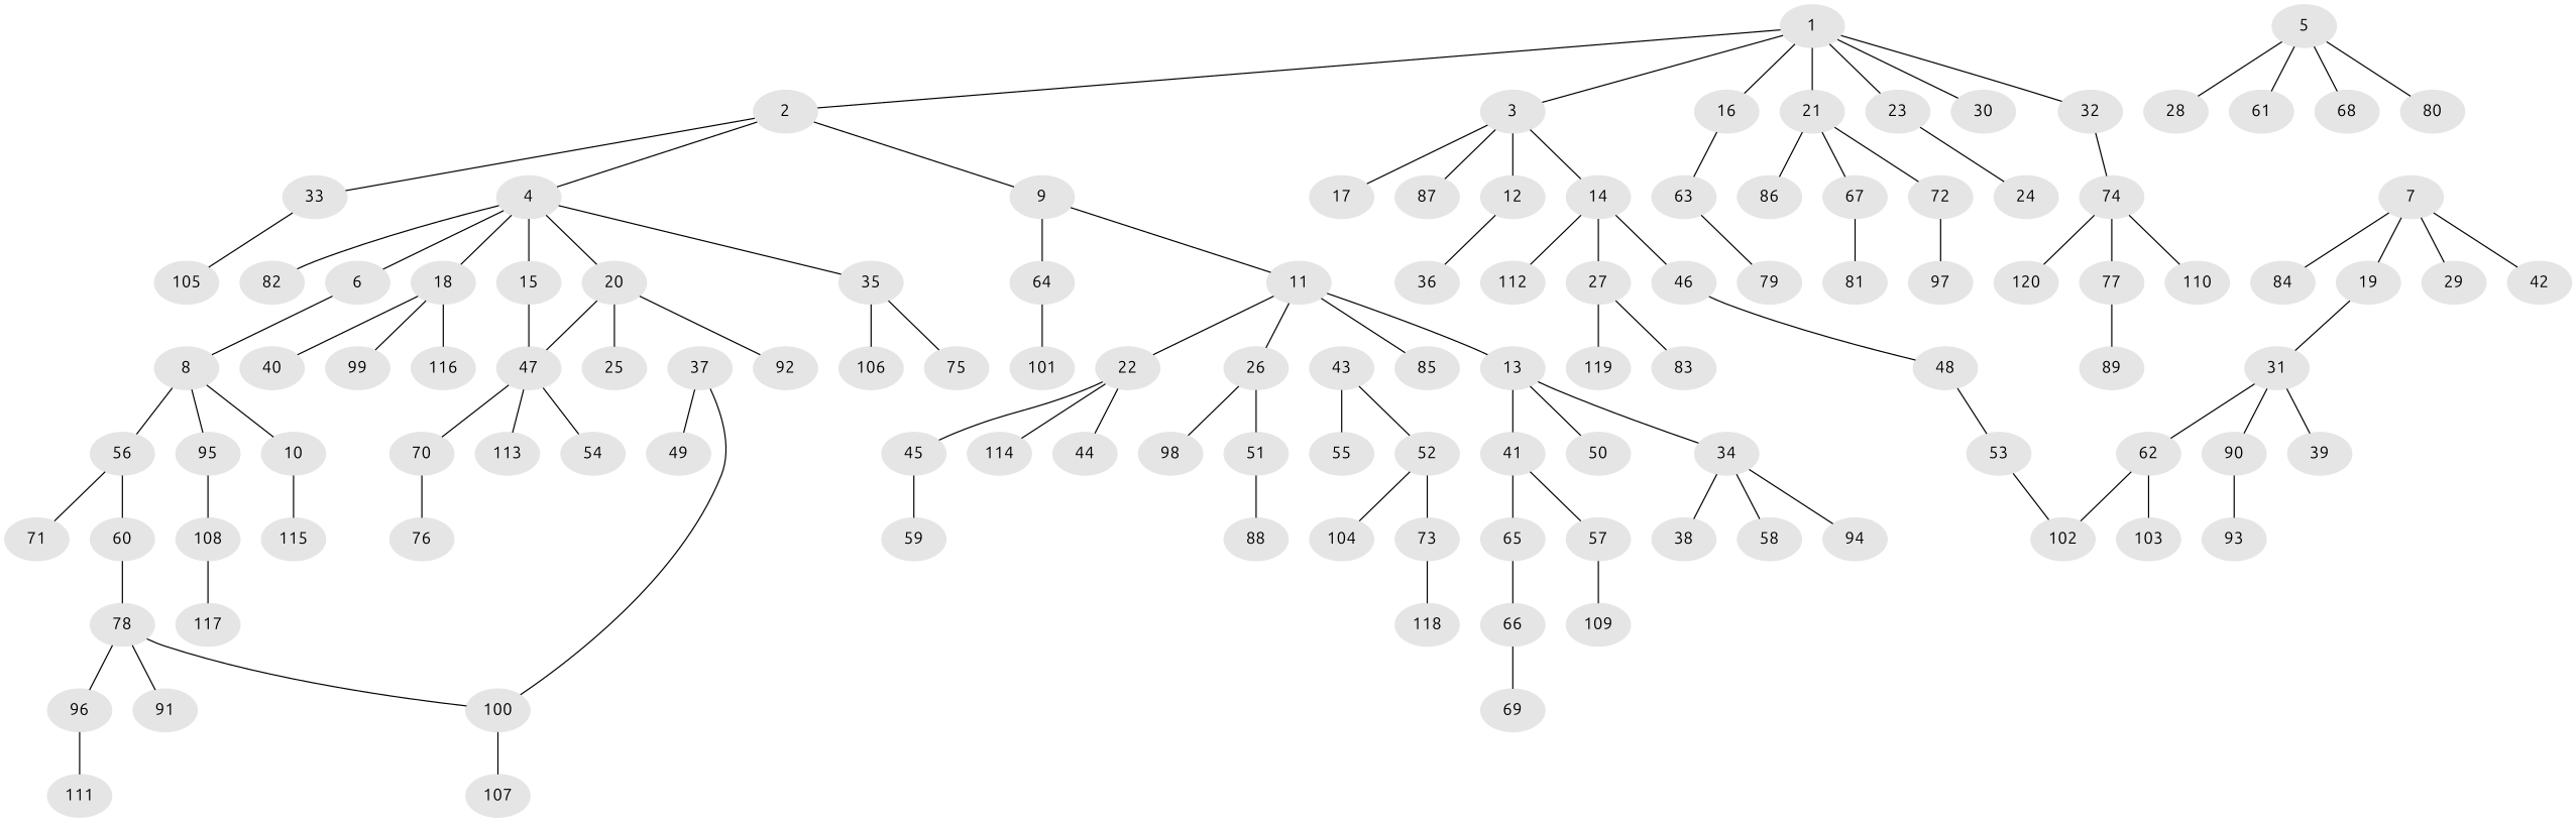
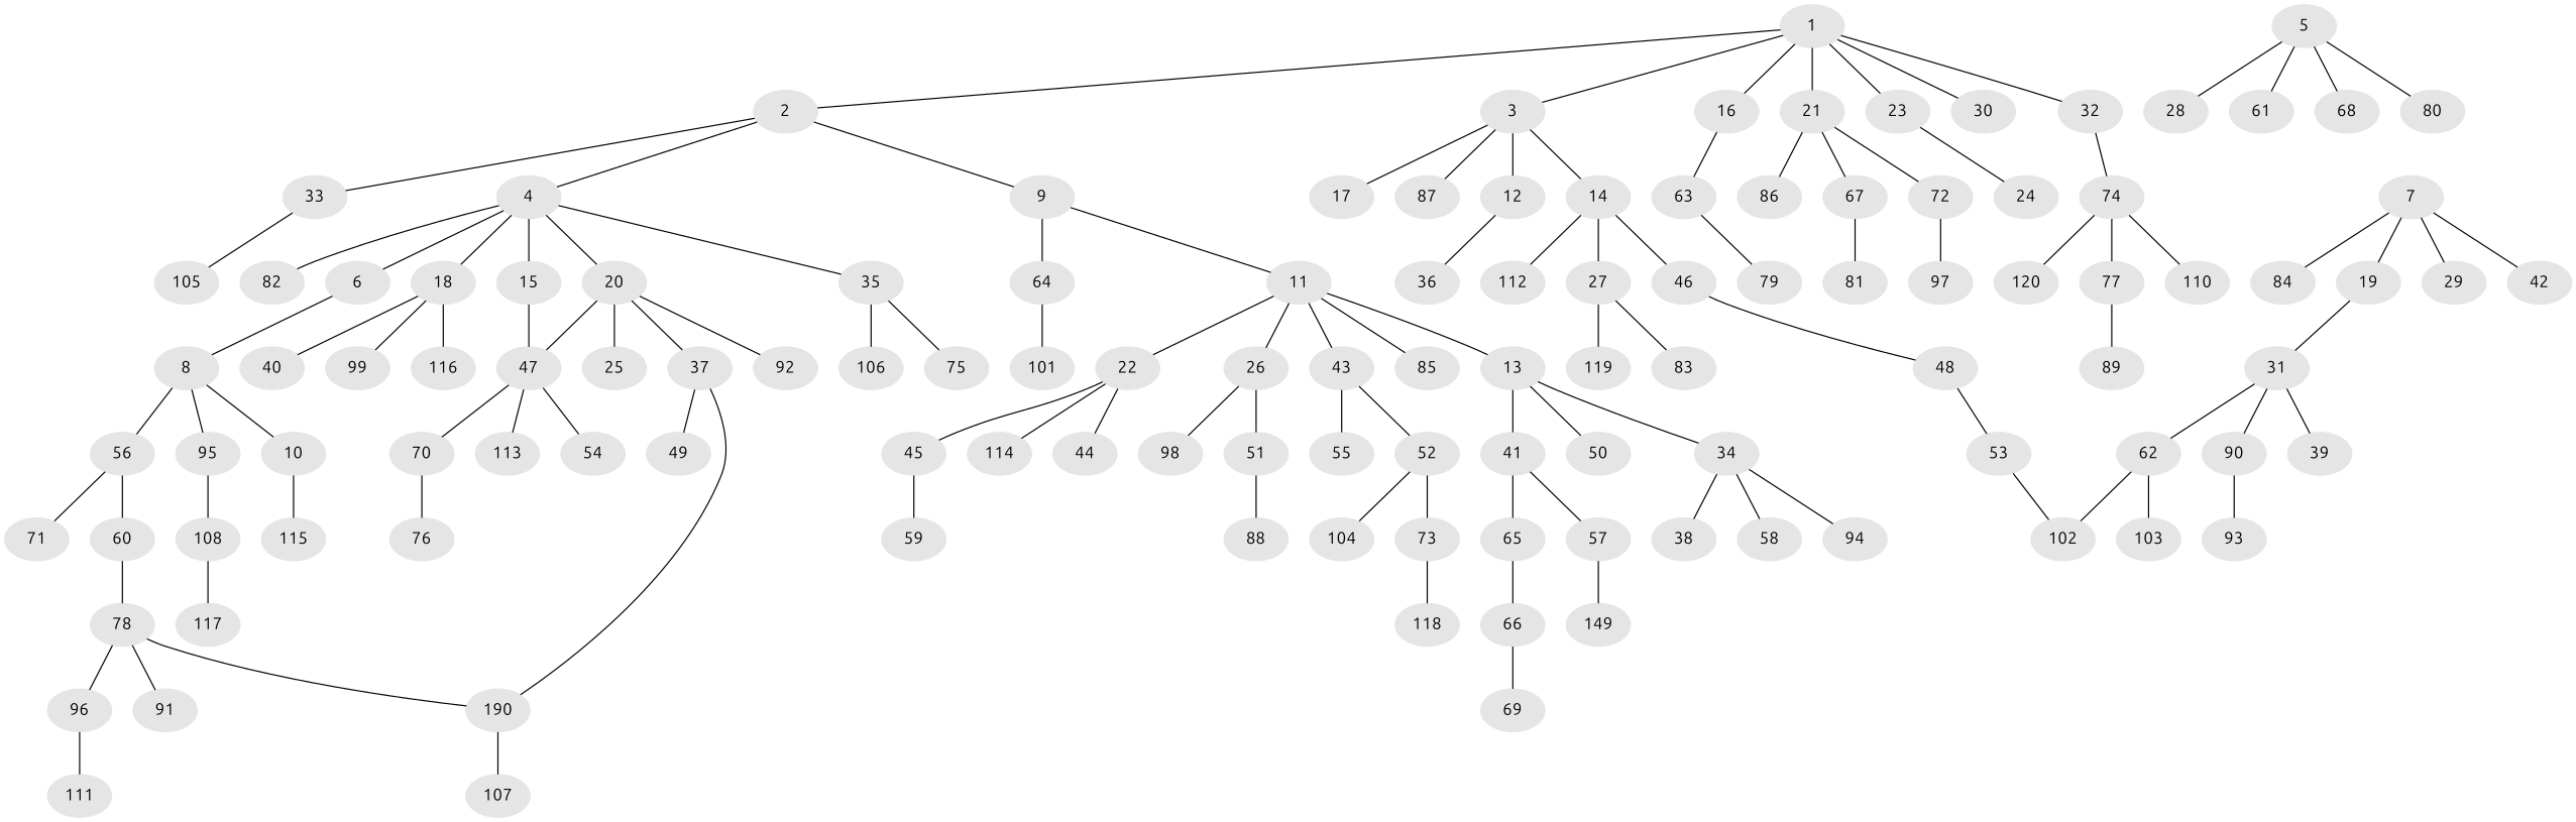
  graph {
    fontname=Ubuntu
    node [color=gray90 fontname=Ubuntu style=filled]
    edge [fontname=Ubuntu]
    1
    2
    3
    16
    21
    23
    30
    32
    4
    9
    33
    12
    14
    17
    87
    5
    28
    61
    68
    80
    63
    67
    72
    86
    24
    74
    6
    15
    18
    20
    35
    82
    7
    19
    29
    42
    84
    11
    64
    105
    36
    27
    46
    112
    8
    47
    40
    99
    116
    25
    37
    92
    75
    106
    10
    56
    95
    31
    115
    60
    71
    108
    13
    22
    26
    43
    85
    101
    34
    41
    50
    44
    45
    114
    51
    98
    52
    55
    38
    58
    94
    57
    65
    83
    119
    48
    54
    70
    113
    79
    39
    62
    90
    49
-   100
+   100 [label=190]
    81
    97
    59
    88
    102
    103
    93
    77
    110
    120
    107
-   109
+   109 [label=149]
    66
    73
    104
    53
    76
    118
    78
    91
    96
    69
    89
    111
    117
    1 -- 2
    1 -- 3
    1 -- 16
    1 -- 21
    1 -- 23
    1 -- 30
    1 -- 32
    2 -- 4
    2 -- 9
    2 -- 33
    3 -- 12
    3 -- 14
    3 -- 17
    3 -- 87
    16 -- 63
    21 -- 67
    21 -- 72
    21 -- 86
    23 -- 24
    32 -- 74
    4 -- 6
    4 -- 15
    4 -- 18
    4 -- 20
    4 -- 35
    4 -- 82
    9 -- 11
    9 -- 64
    33 -- 105
    12 -- 36
    14 -- 27
    14 -- 46
    14 -- 112
    5 -- 28
    5 -- 61
    5 -- 68
    5 -- 80
    63 -- 79
    67 -- 81
    72 -- 97
    74 -- 77
    74 -- 110
    74 -- 120
    6 -- 8
    15 -- 47
    18 -- 40
    18 -- 99
    18 -- 116
    20 -- 47
    20 -- 25
+   20 -- 37
    20 -- 92
    35 -- 75
    35 -- 106
    7 -- 19
    7 -- 29
    7 -- 42
    7 -- 84
    19 -- 31
    11 -- 13
    11 -- 22
    11 -- 26
+   11 -- 43
    11 -- 85
    64 -- 101
    27 -- 83
    27 -- 119
    46 -- 48
    8 -- 10
    8 -- 56
    8 -- 95
    47 -- 54
    47 -- 70
    47 -- 113
    37 -- 49
    37 -- 100
    10 -- 115
    56 -- 60
    56 -- 71
    95 -- 108
    31 -- 39
    31 -- 62
    31 -- 90
    60 -- 78
    108 -- 117
    13 -- 34
    13 -- 41
    13 -- 50
    22 -- 44
    22 -- 45
    22 -- 114
    26 -- 51
    26 -- 98
    43 -- 52
    43 -- 55
    34 -- 38
    34 -- 58
    34 -- 94
    41 -- 57
    41 -- 65
    45 -- 59
    51 -- 88
    52 -- 73
    52 -- 104
    57 -- 109
    65 -- 66
    48 -- 53
    70 -- 76
    62 -- 102
    62 -- 103
    90 -- 93
    100 -- 107
    77 -- 89
    66 -- 69
    73 -- 118
    53 -- 102
    78 -- 100
    78 -- 91
    78 -- 96
    96 -- 111
  }
